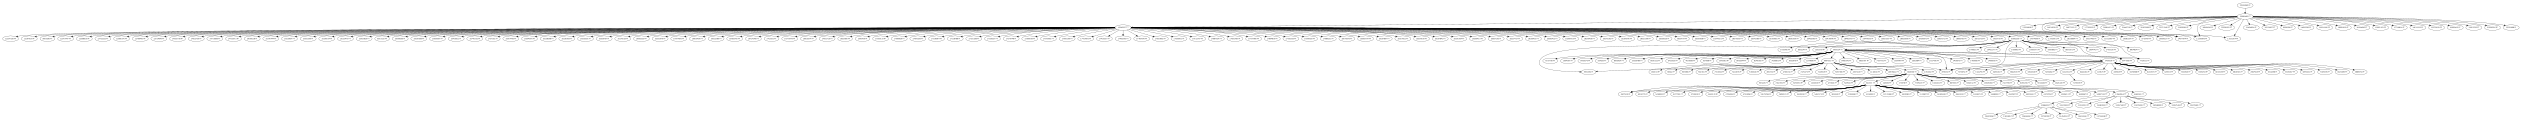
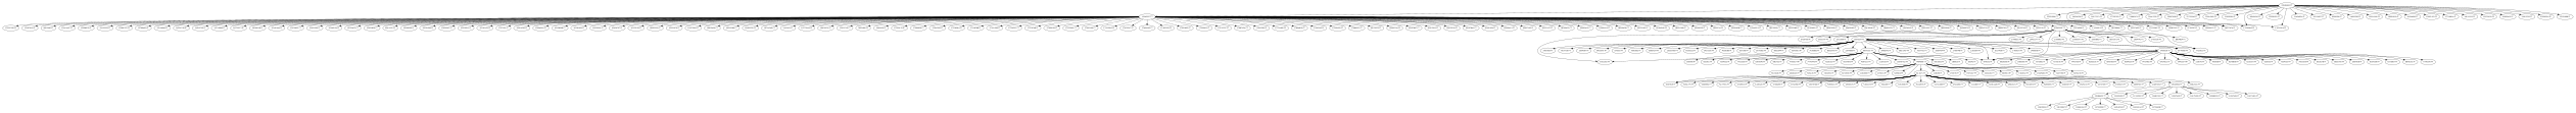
  digraph {
    fontname=Nunito
    splines=true
    node [fontname=Nunito fontsize=11]
    edge [fontname=Nunito]
    "23589462 FT"
    "19245337 TT"
    "22331896 FT"
    "14677974 FF"
    "14624539 FF"
    "14677971 FF"
    "17725352 FF"
    "21880471 FF"
    "21442705 FT"
    "20507068 FF"
    "22723345 FT"
    "22916960 FF"
    "21035366 FF"
    "11330986 FF"
    "16881610 FF"
    "22528552 FT"
    "11531354 FF"
    "21434634 FF"
    "19701607 FT"
    "9809786 FF"
    "14692785 FF"
    "16199190 FF"
    "16551093 FF"
    "16094696 FT"
    "10053153 FF"
    "17719814 FF"
    "14611212 FF"
    "19722659 FF"
    "19053413 FF"
    "11952792 FT"
    "20356036 FF"
    "17031968 FF"
    "10592235 TT"
    "17974509 FF"
    "11419951 FF"
    "18158864 FT"
    "10617453 FF"
    "10212987 FF"
    "10382307 FF"
    "9729787 FF"
    "10805127 FF"
    "12207528 FF"
    "12167016 FF"
    "9665180 FT"
    "12149447 FT"
    "12358535 FF"
    "12422222 FT"
    "12586375 FF"
    "12766409 FF"
    "12914849 FF"
    "14531708 FF"
    "14512730 FF"
    "14715898 FT"
    "14733572 FF"
    "15099118 FF"
    "15140444 FF"
    "15139807 FT"
    "15161300 FF"
    "15196034 FF"
    "15220479 FT"
    "15303829 FT"
    "8019132 FF"
    n63 [label="15506355 FF"]
    "15535698 FF"
    "15600367 FF"
    "15705511 FF"
    "15740162 FF"
    "1737021 FF"
    "15954766 FF"
    "15994900 FT"
    "16138308 FT"
    "16138309 FT"
    "16159291 FF"
    "16169757 FF"
    "16175529 FT"
    "16853329 FF"
    "16332079 FF"
    "16477680 FT"
    "16603496 FT"
    "16612389 FT"
    "16683750 FF"
    "16714348 FT"
    "3413101 FT"
    "16772049 FF"
    "16939274 FF"
    "17001715 FT"
    "3823880 FF"
    "1990439 FF"
    "17030133 FF"
    "17060626 FT"
    "17080295 FT"
    "17108084 FT"
    "17118788 FF"
    "17191298 FT"
    "17336327 FT"
    "17279748 FF"
    "17285659 FT"
    "17579561 FT"
    "17300109 FT"
    "17417850 FF"
    "17425317 FF"
    "17481903 FT"
    "17487978 FF"
    "17530852 FF"
    "17535901 FT"
    "17612797 FT"
    "17687624 FT"
    "17691789 FF"
    "17705480 FF"
    "17804809 FT"
    "17920316 FF"
    "17905829 FT"
    "17989232 FT"
    "18075575 FT"
    "18092784 FF"
    "18157807 FT"
    "18157811 FT"
    "18157839 FT"
    "18157841 FT"
    "18195364 FT"
    "18266419 FT"
    "18267103 FF"
    "18227427 FT"
    "18266433 FT"
    "18266412 FT"
    "18266415 FT"
    "18266438 FT"
    "18275162 FF"
    "18284240 FF"
    "18321098 FF"
    "18326625 FT"
    "6830754 FF"
    "18339938 FT"
    "18344321 FT"
    "18376939 FT"
    "18370385 FF"
    "18393681 FT"
    "18393505 FF"
    "18462963 FT"
    "18436646 FT"
    "18462679 FT"
    "18479093 FF"
    "18539297 FT"
    "18523586 FT"
    "18630872 FF"
    "18636713 FT"
    "18653759 FT"
    "18922715 FT"
    "9533709 FT"
    "875032 FF"
    "9729785 FF"
    "6832147 FF"
    "2911559 FF"
    "5551392 FF"
    "9796821 FF"
    "10431177 FT"
    "9309224 TT"
    "9399863 FT"
    "10091670 FT"
    "9399862 FT"
    "8872391 FF"
    "8744358 FF"
    "1384741 FT"
    "9433130 FT"
    "7723011 FF"
    "8804824 FT"
    "7464906 TT"
    "5921646 FT"
    "4626449 FF"
    "503226 FT"
    "7402351 FT"
    "6153930 FF"
    "1161000 FT"
    "473601 FF"
    "520584 FF"
    "4507519 FF"
    "811671 TT"
    "128196 FF"
    "173078 FF"
    "7395107 FF"
    "6162101 FT"
    "867833 FF"
    "7464912 FT"
    "13025480 FT"
    "7447790 FF"
    "6153236 FT"
    "14287192 TT"
    "13563554 TT"
    "4682341 FT"
    "6034775 FF"
    "5458992 FT"
    "5277091 FT"
    "4729519 FF"
    "4449120 FF"
    "4706455 FF"
    "4732858 FF"
    "13675766 FF"
    "5859021 FT"
    "4530315 FT"
    "5462173 FF"
    "804169 FT"
    "1092698 FT"
    "5114993 FF"
    "13741388 FT"
    "4510289 FT"
    "1112807 FF"
    "14381428 FT"
    "4961313 FT"
    "5933873 FF"
    "5458993 FT"
    "4340907 FF"
    "4525163 FT"
    "4473705 FT"
    "4505674 FT"
    "4699567 FF"
    "13986422 TT"
    "13357549 FT"
    "13475381 FT"
    "13242592 FT"
    "13132902 FT"
    "13481033 FT"
    "13357540 FT"
    "13475399 FT"
    "13058990 FF"
    "13610936 FT"
    "13813857 FT"
    "13664694 FT"
    "13733009 FT"
    "14454024 FT"
    "14416164 FT"
    "13724438 FT"
    "3709526 TT"
    "8458342 FT"
    "8831787 FF"
    "7937731 FT"
    "1608464 FF"
+   "2769748 FF"
    "2281084 FT"
    "2017436 FT"
    "1409573 FT"
    "1409568 FT"
    "1409565 FT"
    "7937738 FT"
    "1594567 FF"
    "8415576 FF"
    "934293 FT"
+   "7990952 FF"
    "8069624 FT"
    "15335780 FT"
    "8035212 FT"
    "6667333 TT"
    "5420325 FF"
    "4616085 FF"
    "537058 FF"
    "9079382 FF"
    "8662544 FF"
    "8140092 FF"
    "7630882 FF"
    "8532675 FF"
    "1304898 FT"
    "6815178 FF"
    "6816943 FF"
    "2987508 FF"
    "6914398 FF"
    "6726807 FF"
    "6876161 FF"
    "7045378 FF"
    "6620385 FF"
    "3889350 FF"
    "7373651 FF"
    "7175935 FF"
    "7441755 FF"
    "6283101 FF"
    "6842609 FF"
    "6304326 FF"
    "7463482 FF"
    "6414511 FF"
    "6442164 FF"
    "119870 FF"
    "430568 FF"
    "6279868 FF"
    "6210373 FF"
    "629933 FF"
    "7334520 FF"
    "7003158 FF"
    "4351002 FF"
    "180013 FF"
    "38342 FF"
    "909086 FF"
    "592361 FF"
    "7334522 FF"
    "7411635 FF"
    "5360040 FF"
    "881732 FF"
    "4760134 FF"
    "7470476 FF"
    "7225319 FF"
    "5037986 FF"
    "4367210 FT"
    "1118010 FT"
    "16578412 FT"
    "23589462 FT" -> "19245337 TT"
    "23589462 FT" -> "22331896 FT"
    "23589462 FT" -> "14677974 FF"
    "23589462 FT" -> "14624539 FF"
    "23589462 FT" -> "14677971 FF"
    "23589462 FT" -> "17725352 FF"
    "23589462 FT" -> "21880471 FF"
    "23589462 FT" -> "21442705 FT"
    "23589462 FT" -> "20507068 FF"
    "23589462 FT" -> "22723345 FT"
-   "22916960 FF" -> "23589462 FT"
+   "23589462 FT" -> "22916960 FF"
    "23589462 FT" -> "21035366 FF"
    "23589462 FT" -> "11330986 FF"
    "23589462 FT" -> "16881610 FF"
    "23589462 FT" -> "22528552 FT"
    "23589462 FT" -> "11531354 FF"
    "23589462 FT" -> "21434634 FF"
    "23589462 FT" -> "19701607 FT"
    "23589462 FT" -> "9809786 FF"
    "23589462 FT" -> "14692785 FF"
    "23589462 FT" -> "16199190 FF"
    "23589462 FT" -> "16551093 FF"
    "23589462 FT" -> "16094696 FT"
    "23589462 FT" -> "10053153 FF"
    "23589462 FT" -> "17719814 FF"
    "23589462 FT" -> "14611212 FF"
    "23589462 FT" -> "19722659 FF"
    "23589462 FT" -> "19053413 FF"
    "23589462 FT" -> "11952792 FT"
    "23589462 FT" -> "20356036 FF"
    "23589462 FT" -> "17031968 FF"
    "19245337 TT" -> "14677974 FF"
    "19245337 TT" -> "11330986 FF"
    "19245337 TT" -> "11531354 FF"
    "19245337 TT" -> "10592235 TT"
    "19245337 TT" -> "17974509 FF"
    "19245337 TT" -> "11419951 FF"
    "19245337 TT" -> "18158864 FT"
    "19245337 TT" -> "10617453 FF"
    "19245337 TT" -> "10212987 FF"
    "19245337 TT" -> "10382307 FF"
    "19245337 TT" -> "9729787 FF"
    "19245337 TT" -> "10805127 FF"
    "19245337 TT" -> "12207528 FF"
    "19245337 TT" -> "12167016 FF"
    "19245337 TT" -> "9665180 FT"
    "19245337 TT" -> "12149447 FT"
    "19245337 TT" -> "12358535 FF"
    "19245337 TT" -> "12422222 FT"
    "19245337 TT" -> "12586375 FF"
    "19245337 TT" -> "12766409 FF"
    "19245337 TT" -> "12914849 FF"
    "19245337 TT" -> "14531708 FF"
    "19245337 TT" -> "14512730 FF"
    "19245337 TT" -> "14715898 FT"
    "19245337 TT" -> "14733572 FF"
    "19245337 TT" -> "15099118 FF"
    "19245337 TT" -> "15140444 FF"
    "19245337 TT" -> "15139807 FT"
    "19245337 TT" -> "15161300 FF"
    "19245337 TT" -> "15196034 FF"
    "19245337 TT" -> "15220479 FT"
    "19245337 TT" -> "15303829 FT"
    "19245337 TT" -> "8019132 FF"
    "19245337 TT" -> n63
    "19245337 TT" -> "15535698 FF"
    "19245337 TT" -> "15600367 FF"
    "19245337 TT" -> "15705511 FF"
    "19245337 TT" -> "15740162 FF"
    "19245337 TT" -> "1737021 FF"
    "19245337 TT" -> "15954766 FF"
    "19245337 TT" -> "15994900 FT"
    "19245337 TT" -> "16138308 FT"
    "19245337 TT" -> "16138309 FT"
    "19245337 TT" -> "16159291 FF"
    "19245337 TT" -> "16169757 FF"
    "19245337 TT" -> "16175529 FT"
    "19245337 TT" -> "16853329 FF"
    "19245337 TT" -> "16332079 FF"
    "19245337 TT" -> "16477680 FT"
    "19245337 TT" -> "16603496 FT"
    "19245337 TT" -> "16612389 FT"
    "19245337 TT" -> "16683750 FF"
    "19245337 TT" -> "16714348 FT"
    "19245337 TT" -> "3413101 FT"
    "19245337 TT" -> "16772049 FF"
    "19245337 TT" -> "16939274 FF"
    "19245337 TT" -> "17001715 FT"
    "19245337 TT" -> "3823880 FF"
    "19245337 TT" -> "1990439 FF"
    "19245337 TT" -> "17030133 FF"
    "19245337 TT" -> "17060626 FT"
    "19245337 TT" -> "17080295 FT"
    "19245337 TT" -> "17108084 FT"
    "19245337 TT" -> "17118788 FF"
    "19245337 TT" -> "17191298 FT"
    "19245337 TT" -> "17336327 FT"
    "19245337 TT" -> "17279748 FF"
    "19245337 TT" -> "17285659 FT"
    "19245337 TT" -> "17579561 FT"
    "19245337 TT" -> "17300109 FT"
    "19245337 TT" -> "17417850 FF"
    "19245337 TT" -> "17425317 FF"
    "19245337 TT" -> "17481903 FT"
    "19245337 TT" -> "17487978 FF"
    "19245337 TT" -> "17530852 FF"
    "19245337 TT" -> "17535901 FT"
    "19245337 TT" -> "17612797 FT"
    "19245337 TT" -> "17687624 FT"
    "19245337 TT" -> "17691789 FF"
    "19245337 TT" -> "17705480 FF"
    "19245337 TT" -> "17804809 FT"
    "19245337 TT" -> "17920316 FF"
    "19245337 TT" -> "17905829 FT"
    "19245337 TT" -> "17989232 FT"
    "19245337 TT" -> "18075575 FT"
    "19245337 TT" -> "18092784 FF"
    "19245337 TT" -> "18157807 FT"
    "19245337 TT" -> "18157811 FT"
    "19245337 TT" -> "18157839 FT"
    "19245337 TT" -> "18157841 FT"
    "19245337 TT" -> "18195364 FT"
    "19245337 TT" -> "18266419 FT"
    "19245337 TT" -> "18267103 FF"
    "19245337 TT" -> "18227427 FT"
    "19245337 TT" -> "18266433 FT"
    "19245337 TT" -> "18266412 FT"
    "19245337 TT" -> "18266415 FT"
    "19245337 TT" -> "18266438 FT"
    "19245337 TT" -> "18275162 FF"
    "19245337 TT" -> "18284240 FF"
    "19245337 TT" -> "18321098 FF"
    "19245337 TT" -> "18326625 FT"
    "19245337 TT" -> "6830754 FF"
    "19245337 TT" -> "18339938 FT"
    "19245337 TT" -> "18344321 FT"
    "19245337 TT" -> "18376939 FT"
    "19245337 TT" -> "18370385 FF"
    "19245337 TT" -> "18393681 FT"
    "19245337 TT" -> "18393505 FF"
    "19245337 TT" -> "18462963 FT"
    "19245337 TT" -> "18436646 FT"
    "19245337 TT" -> "18462679 FT"
    "19245337 TT" -> "18479093 FF"
    "19245337 TT" -> "18539297 FT"
    "19245337 TT" -> "18523586 FT"
    "19245337 TT" -> "18630872 FF"
    "19245337 TT" -> "18636713 FT"
    "19245337 TT" -> "18653759 FT"
    "19245337 TT" -> "18922715 FT"
    "19245337 TT" -> "9533709 FT"
    "10592235 TT" -> "875032 FF"
    "10592235 TT" -> "9729785 FF"
    "10592235 TT" -> "6832147 FF"
    "10592235 TT" -> "2911559 FF"
    "10592235 TT" -> "5551392 FF"
    "10592235 TT" -> "9796821 FF"
    "10592235 TT" -> "10431177 FT"
    "10592235 TT" -> "9309224 TT"
    "10592235 TT" -> "9399863 FT"
    "10592235 TT" -> "10091670 FT"
    "10592235 TT" -> "9399862 FT"
    "10592235 TT" -> "8872391 FF"
    "10592235 TT" -> "8744358 FF"
    "10592235 TT" -> "1384741 FT"
    "10592235 TT" -> "9433130 FT"
    "10592235 TT" -> "7723011 FF"
    "10592235 TT" -> "8804824 FT"
    "9309224 TT" -> "875032 FF"
    "9309224 TT" -> "8744358 FF"
    "9309224 TT" -> "7723011 FF"
    "9309224 TT" -> "3709526 TT"
    "9309224 TT" -> "8458342 FT"
    "9309224 TT" -> "8831787 FF"
    "9309224 TT" -> "7937731 FT"
    "9309224 TT" -> "1608464 FF"
+   "9309224 TT" -> "2769748 FF"
    "9309224 TT" -> "2281084 FT"
    "9309224 TT" -> "2017436 FT"
    "9309224 TT" -> "1409573 FT"
    "9309224 TT" -> "1409568 FT"
    "9309224 TT" -> "1409565 FT"
    "9309224 TT" -> "7937738 FT"
    "9309224 TT" -> "1594567 FF"
    "9309224 TT" -> "8415576 FF"
    "9309224 TT" -> "934293 FT"
+   "9309224 TT" -> "7990952 FF"
    "9309224 TT" -> "8069624 FT"
    "9309224 TT" -> "15335780 FT"
    "9309224 TT" -> "8035212 FT"
    "9309224 TT" -> "6667333 TT"
    "9309224 TT" -> "5420325 FF"
    "9309224 TT" -> "4616085 FF"
    "9309224 TT" -> "537058 FF"
    "9309224 TT" -> "9079382 FF"
    "9309224 TT" -> "8662544 FF"
    "9309224 TT" -> "8140092 FF"
    "9309224 TT" -> "7630882 FF"
    "9309224 TT" -> "8532675 FF"
    "9309224 TT" -> "1304898 FT"
    "7464906 TT" -> "5921646 FT"
    "7464906 TT" -> "4626449 FF"
    "7464906 TT" -> "503226 FT"
    "7464906 TT" -> "7402351 FT"
    "7464906 TT" -> "6153930 FF"
    "7464906 TT" -> "1161000 FT"
    "7464906 TT" -> "473601 FF"
    "7464906 TT" -> "520584 FF"
    "7464906 TT" -> "4507519 FF"
    "7464906 TT" -> "811671 TT"
    "7464906 TT" -> "128196 FF"
    "7464906 TT" -> "173078 FF"
    "7464906 TT" -> "7395107 FF"
    "7464906 TT" -> "6162101 FT"
    "7464906 TT" -> "867833 FF"
    "7464906 TT" -> "7464912 FT"
    "7464906 TT" -> "13025480 FT"
    "7464906 TT" -> "7447790 FF"
    "7464906 TT" -> "6153236 FT"
    "811671 TT" -> "4507519 FF"
    "811671 TT" -> "14287192 TT"
    "811671 TT" -> "13563554 TT"
    "811671 TT" -> "4682341 FT"
    "811671 TT" -> "6034775 FF"
    "811671 TT" -> "5458992 FT"
    "811671 TT" -> "5277091 FT"
    "811671 TT" -> "4729519 FF"
    "811671 TT" -> "4449120 FF"
    "811671 TT" -> "4706455 FF"
    "811671 TT" -> "4732858 FF"
    "811671 TT" -> "13675766 FF"
    "811671 TT" -> "5859021 FT"
    "811671 TT" -> "4530315 FT"
    "811671 TT" -> "5462173 FF"
    "811671 TT" -> "804169 FT"
    "811671 TT" -> "1092698 FT"
    "811671 TT" -> "5114993 FF"
    "811671 TT" -> "13741388 FT"
    "811671 TT" -> "4510289 FT"
    "811671 TT" -> "1112807 FF"
    "811671 TT" -> "14381428 FT"
    "811671 TT" -> "4961313 FT"
    "811671 TT" -> "5933873 FF"
    "811671 TT" -> "5458993 FT"
    "811671 TT" -> "4340907 FF"
    "811671 TT" -> "4525163 FT"
    "811671 TT" -> "4473705 FT"
    "811671 TT" -> "4505674 FT"
    "811671 TT" -> "4699567 FF"
    "14287192 TT" -> "13986422 TT"
    "13563554 TT" -> "13357549 FT"
    "13563554 TT" -> "13475381 FT"
    "13563554 TT" -> "13242592 FT"
    "13563554 TT" -> "13132902 FT"
    "13563554 TT" -> "13481033 FT"
    "13563554 TT" -> "13357540 FT"
    "13563554 TT" -> "13475399 FT"
    "13563554 TT" -> "13058990 FF"
    "13986422 TT" -> "13610936 FT"
    "13986422 TT" -> "13813857 FT"
    "13986422 TT" -> "13664694 FT"
    "13986422 TT" -> "13733009 FT"
    "13986422 TT" -> "14454024 FT"
    "13986422 TT" -> "14416164 FT"
    "13986422 TT" -> "13724438 FT"
    "3709526 TT" -> "875032 FF"
    "3709526 TT" -> "6815178 FF"
    "3709526 TT" -> "6816943 FF"
    "3709526 TT" -> "2987508 FF"
    "3709526 TT" -> "6914398 FF"
    "3709526 TT" -> "6726807 FF"
    "3709526 TT" -> "6876161 FF"
    "3709526 TT" -> "7045378 FF"
    "3709526 TT" -> "6620385 FF"
    "3709526 TT" -> "3889350 FF"
    "3709526 TT" -> "7373651 FF"
-   "6414511 FF" -> "7175935 FF"
+   "3709526 TT" -> "7175935 FF"
    "3709526 TT" -> "7441755 FF"
    "3709526 TT" -> "6283101 FF"
    "3709526 TT" -> "6842609 FF"
    "3709526 TT" -> "6304326 FF"
    "3709526 TT" -> "7463482 FF"
    "3709526 TT" -> "6414511 FF"
    "3709526 TT" -> "6442164 FF"
    "3709526 TT" -> "119870 FF"
    "3709526 TT" -> "430568 FF"
    "3709526 TT" -> "6279868 FF"
    "3709526 TT" -> "6210373 FF"
    "3709526 TT" -> "629933 FF"
    "3709526 TT" -> "7334520 FF"
    "3709526 TT" -> "7003158 FF"
    "6667333 TT" -> "875032 FF"
    "6667333 TT" -> "5551392 FF"
    "6667333 TT" -> "7464906 TT"
    "6667333 TT" -> "4351002 FF"
    "6667333 TT" -> "180013 FF"
    "6667333 TT" -> "38342 FF"
    "6667333 TT" -> "909086 FF"
    "6667333 TT" -> "592361 FF"
    "6667333 TT" -> "7334522 FF"
    "6667333 TT" -> "7411635 FF"
    "6667333 TT" -> "5360040 FF"
    "6667333 TT" -> "881732 FF"
    "6667333 TT" -> "4760134 FF"
    "6667333 TT" -> "7470476 FF"
    "6667333 TT" -> "7225319 FF"
    "6667333 TT" -> "5037986 FF"
    "6667333 TT" -> "4367210 FT"
    "6667333 TT" -> "1118010 FT"
    "6667333 TT" -> "16578412 FT"
  }
